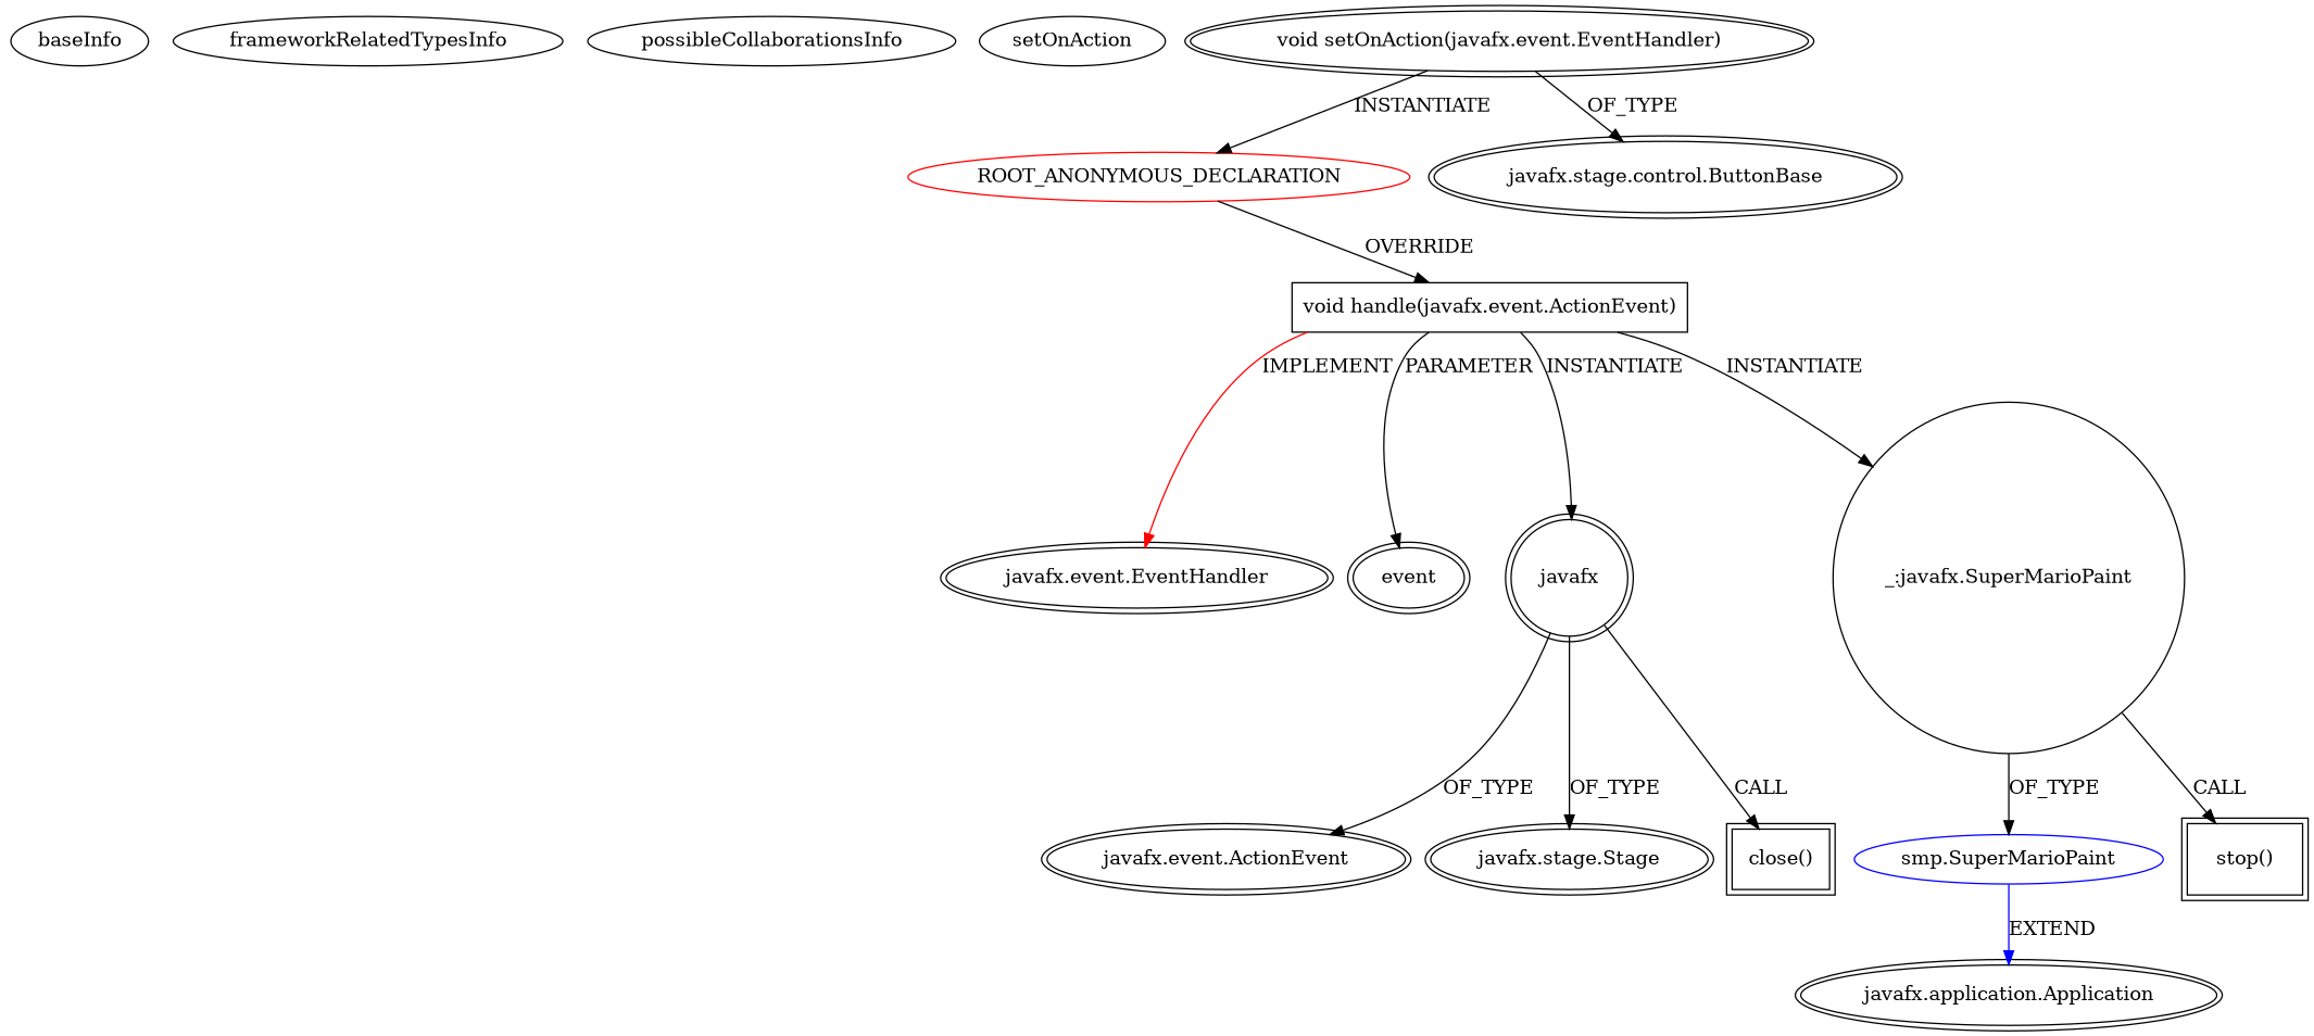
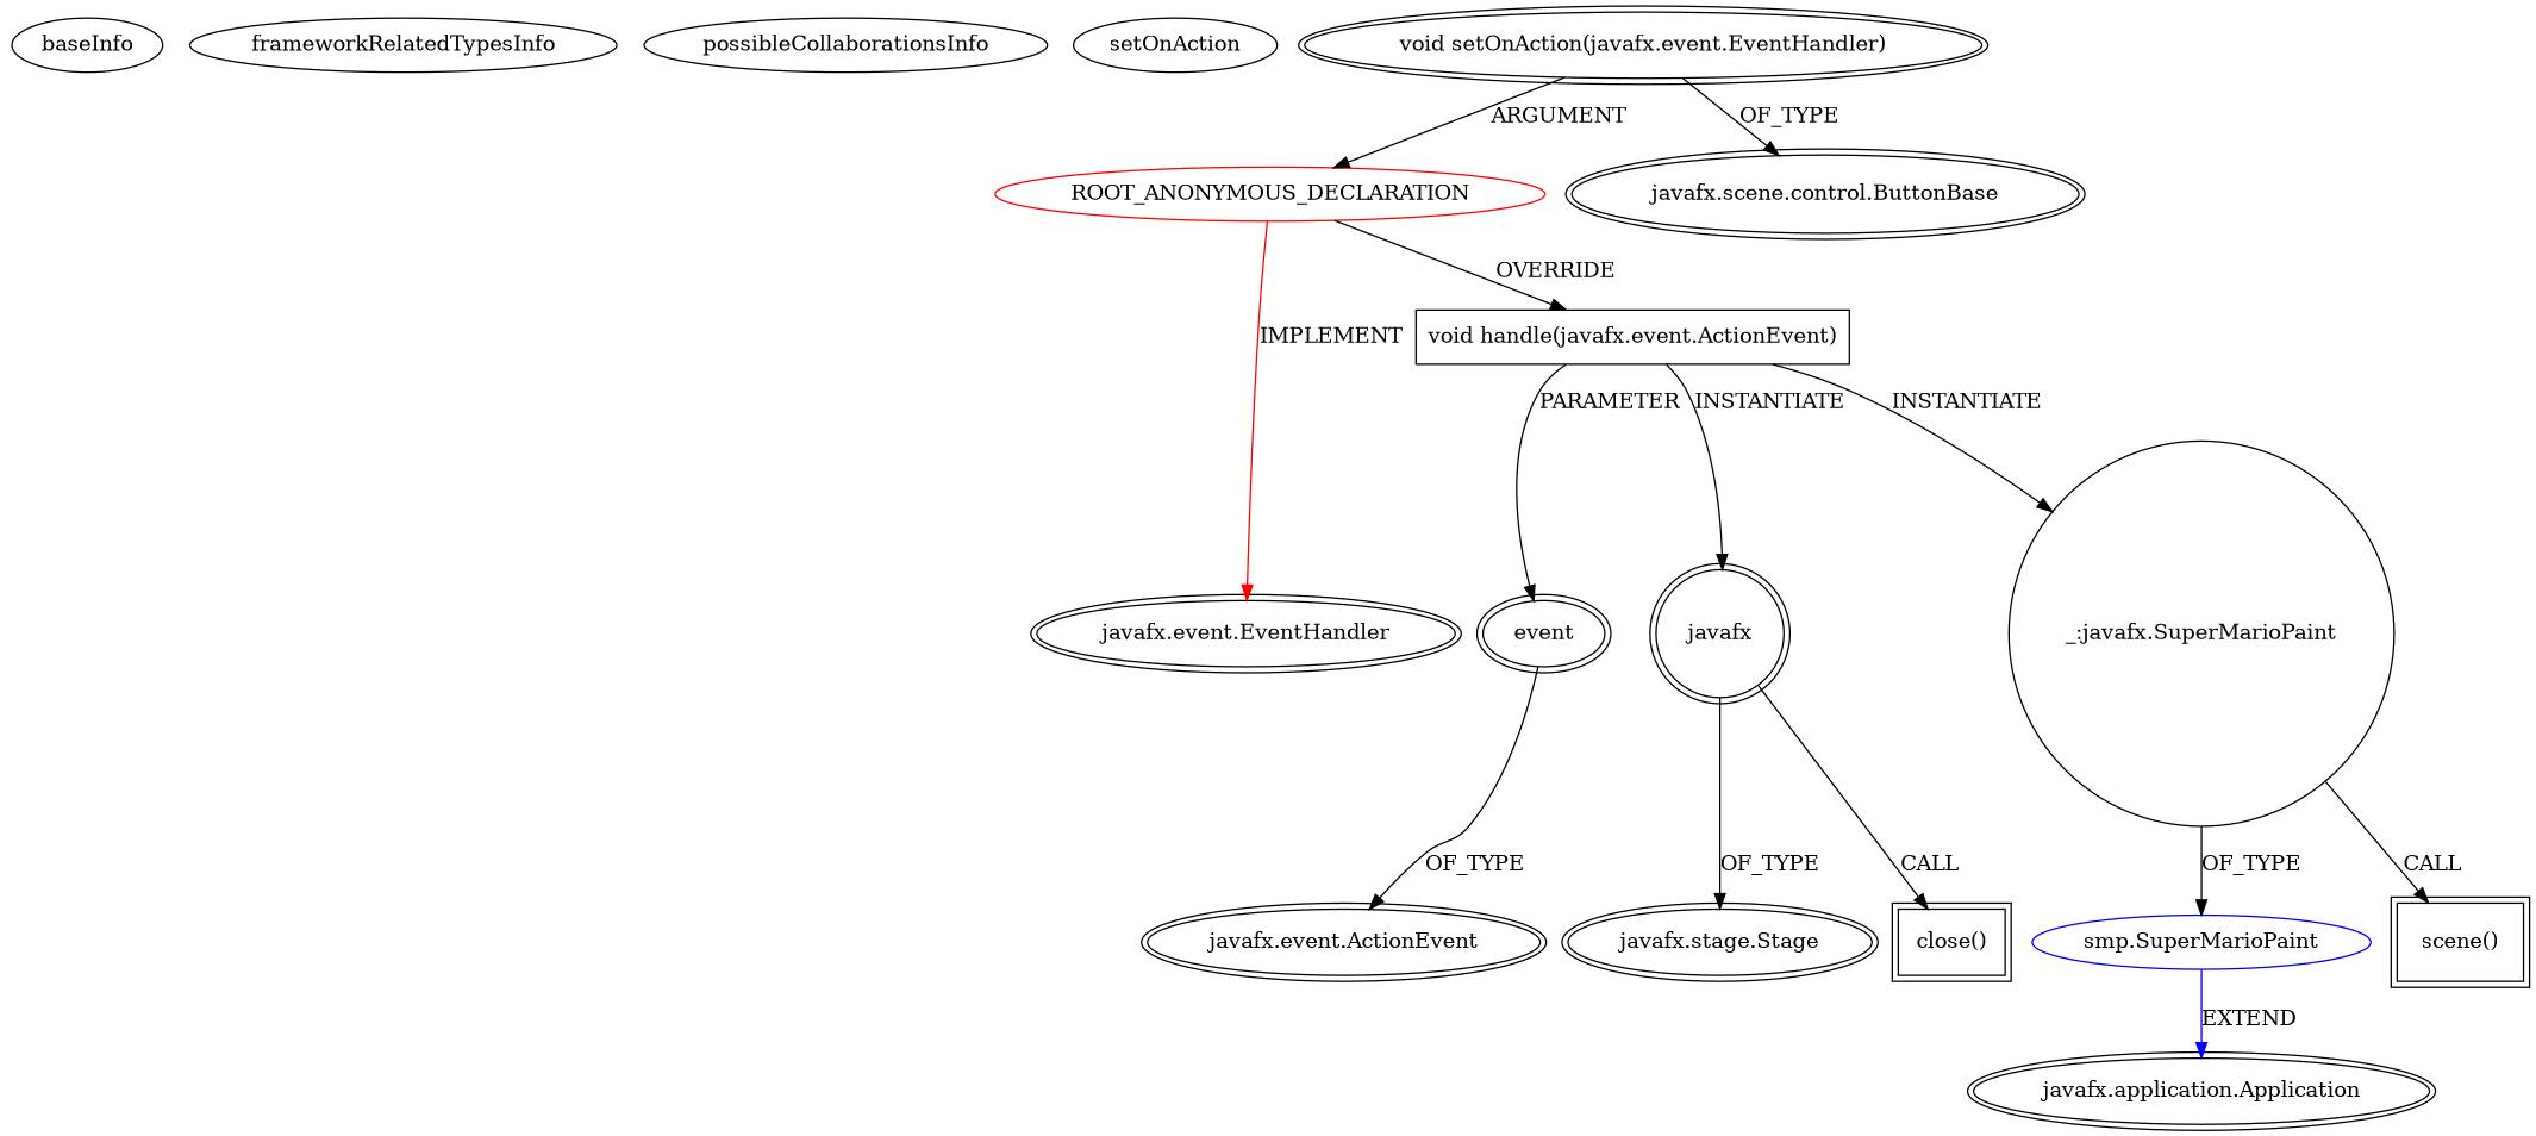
  digraph {
    node [isFrameworkType=true peripheries=2]
    baseInfo [category=extension_graph graphId=266 isAnonymous=true possibleRelation=true isFrameworkType="" peripheries=""]
    frameworkRelatedTypesInfo [0="javafx.event.EventHandler" isFrameworkType="" peripheries=""]
    possibleCollaborationsInfo [0="266~OVERRIDING_METHOD_DECLARATION-METHOD_CALL-~javafx.event.EventHandler ~javafx.application.Application ~true~false" isFrameworkType="" peripheries=""]
    n4 [contextSignature="void handle(javafx.stage.WindowEvent)" filePath="/DC37-Super-Mario-Paint/Super-Mario-Paint-master/src/smp/SuperMarioPaint.java" graphId=266 label=setOnAction projectName="DC37-Super-Mario-Paint" isFrameworkType="" peripheries=""]
    n5 [color=red isFrameworkType=false label=ROOT_ANONYMOUS_DECLARATION vertexType=ROOT_ANONYMOUS_DECLARATION peripheries=""]
    n6 [label="javafx.event.EventHandler" vertexType=FRAMEWORK_INTERFACE_TYPE]
    n7 [isFrameworkType=false label="void handle(javafx.event.ActionEvent)" shape=box vertexType=OVERRIDING_METHOD_DECLARATION peripheries=""]
    n8 [label=event vertexType=PARAMETER_DECLARATION]
    n9 [label=javafx shape=circle vertexType=VARIABLE_EXPRESION]
    n10 [isFrameworkType=false label="_:javafx.SuperMarioPaint" shape=circle vertexType=VARIABLE_EXPRESION peripheries=""]
    n11 [label="void setOnAction(javafx.event.EventHandler)" vertexType=OUTSIDE_CALL]
-   n12 [label="javafx.stage.control.ButtonBase" vertexType=FRAMEWORK_CLASS_TYPE]
+   n12 [label="javafx.scene.control.ButtonBase" vertexType=FRAMEWORK_CLASS_TYPE]
    n13 [label="javafx.event.ActionEvent" vertexType=FRAMEWORK_CLASS_TYPE]
    n14 [label="javafx.stage.Stage" vertexType=FRAMEWORK_CLASS_TYPE]
    n15 [label="close()" shape=box vertexType=INSIDE_CALL]
    n16 [color=blue isFrameworkType=false label="smp.SuperMarioPaint" vertexType=REFERENCE_CLIENT_CLASS_DECLARATION peripheries=""]
-   n17 [label="stop()" shape=box vertexType=INSIDE_CALL]
+   n17 [label="scene()" shape=box vertexType=INSIDE_CALL]
    n18 [label="javafx.application.Application" vertexType=FRAMEWORK_CLASS_TYPE]
-   n7 -> n6 [color=red label=IMPLEMENT]
+   n5 -> n6 [color=red label=IMPLEMENT]
    n5 -> n7 [label=OVERRIDE]
    n7 -> n8 [label=PARAMETER]
    n7 -> n9 [label=INSTANTIATE]
    n7 -> n10 [label=INSTANTIATE]
-   n9 -> n13 [label=OF_TYPE]
+   n8 -> n13 [label=OF_TYPE]
    n9 -> n14 [label=OF_TYPE]
    n9 -> n15 [label=CALL]
    n10 -> n16 [label=OF_TYPE]
    n10 -> n17 [label=CALL]
-   n11 -> n5 [label=INSTANTIATE]
+   n11 -> n5 [label=ARGUMENT]
    n11 -> n12 [label=OF_TYPE]
    n16 -> n18 [color=blue label=EXTEND]
  }
